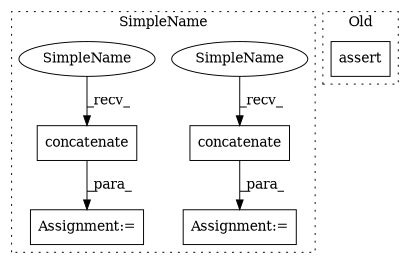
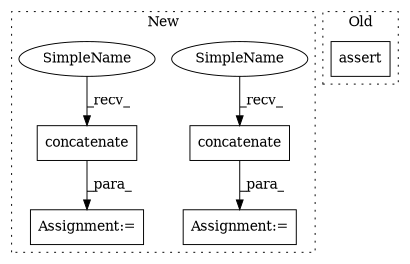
  digraph {
    node [a=32 l="19,1" shape=box]
    n1 [label=concatenate s="1855,1903"]
    n2 [a=7 l=1 label="Assignment:=" s=1848]
    n3 [label=concatenate s="2282,2330"]
    n4 [a=7 l=1 label="Assignment:=" s=2275]
    n5 [a=42 l=5 label=SimpleName s=1849 shape=ellipse]
    n6 [a=42 l=5 label=SimpleName s=2276 shape=ellipse]
    n7 [a=6 l=7 label=assert s=2172]
    subgraph cluster_1 {
-     label=SimpleName
+     label=New
      style=dotted
      n1
      n2
      n3
      n4
      n5
      n6
    }
    subgraph cluster_2 {
      label=Old
      style=dotted
      n7
    }
    n1 -> n2 [label=_para_]
    n3 -> n4 [label=_para_]
    n5 -> n1 [label=_recv_]
    n6 -> n3 [label=_recv_]
  }
